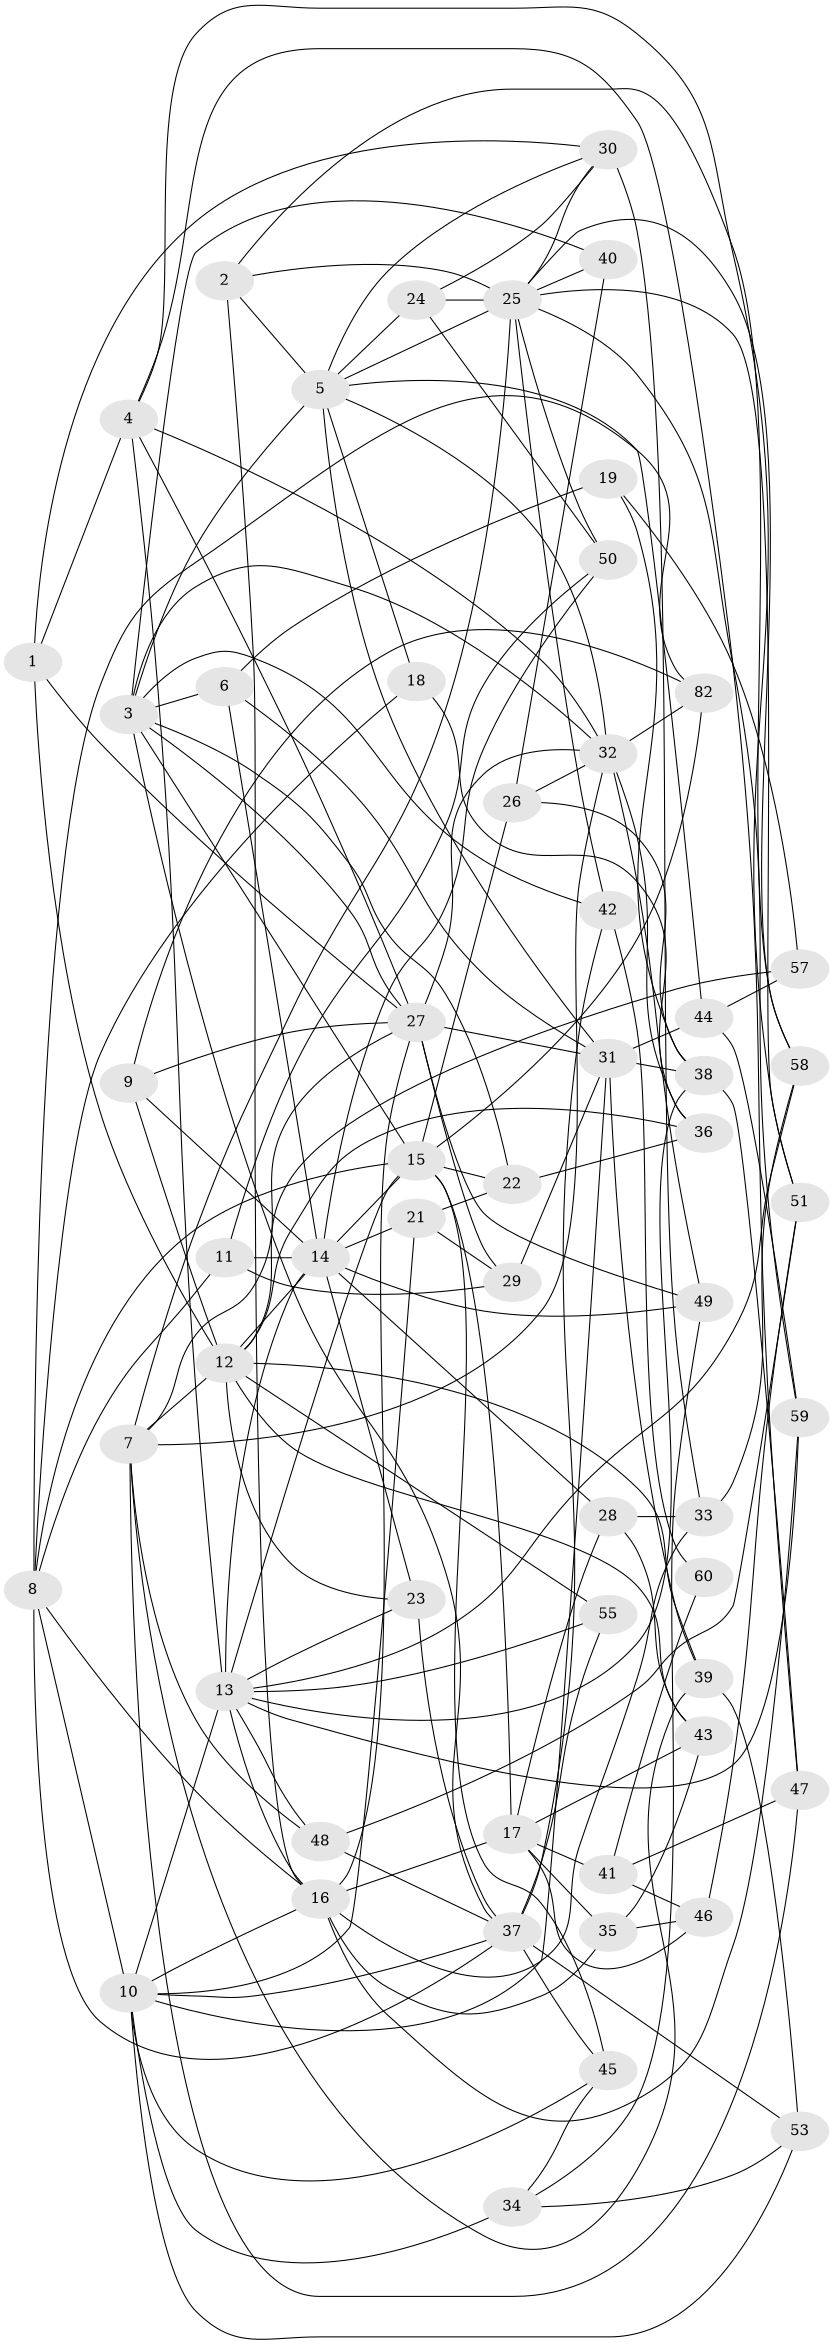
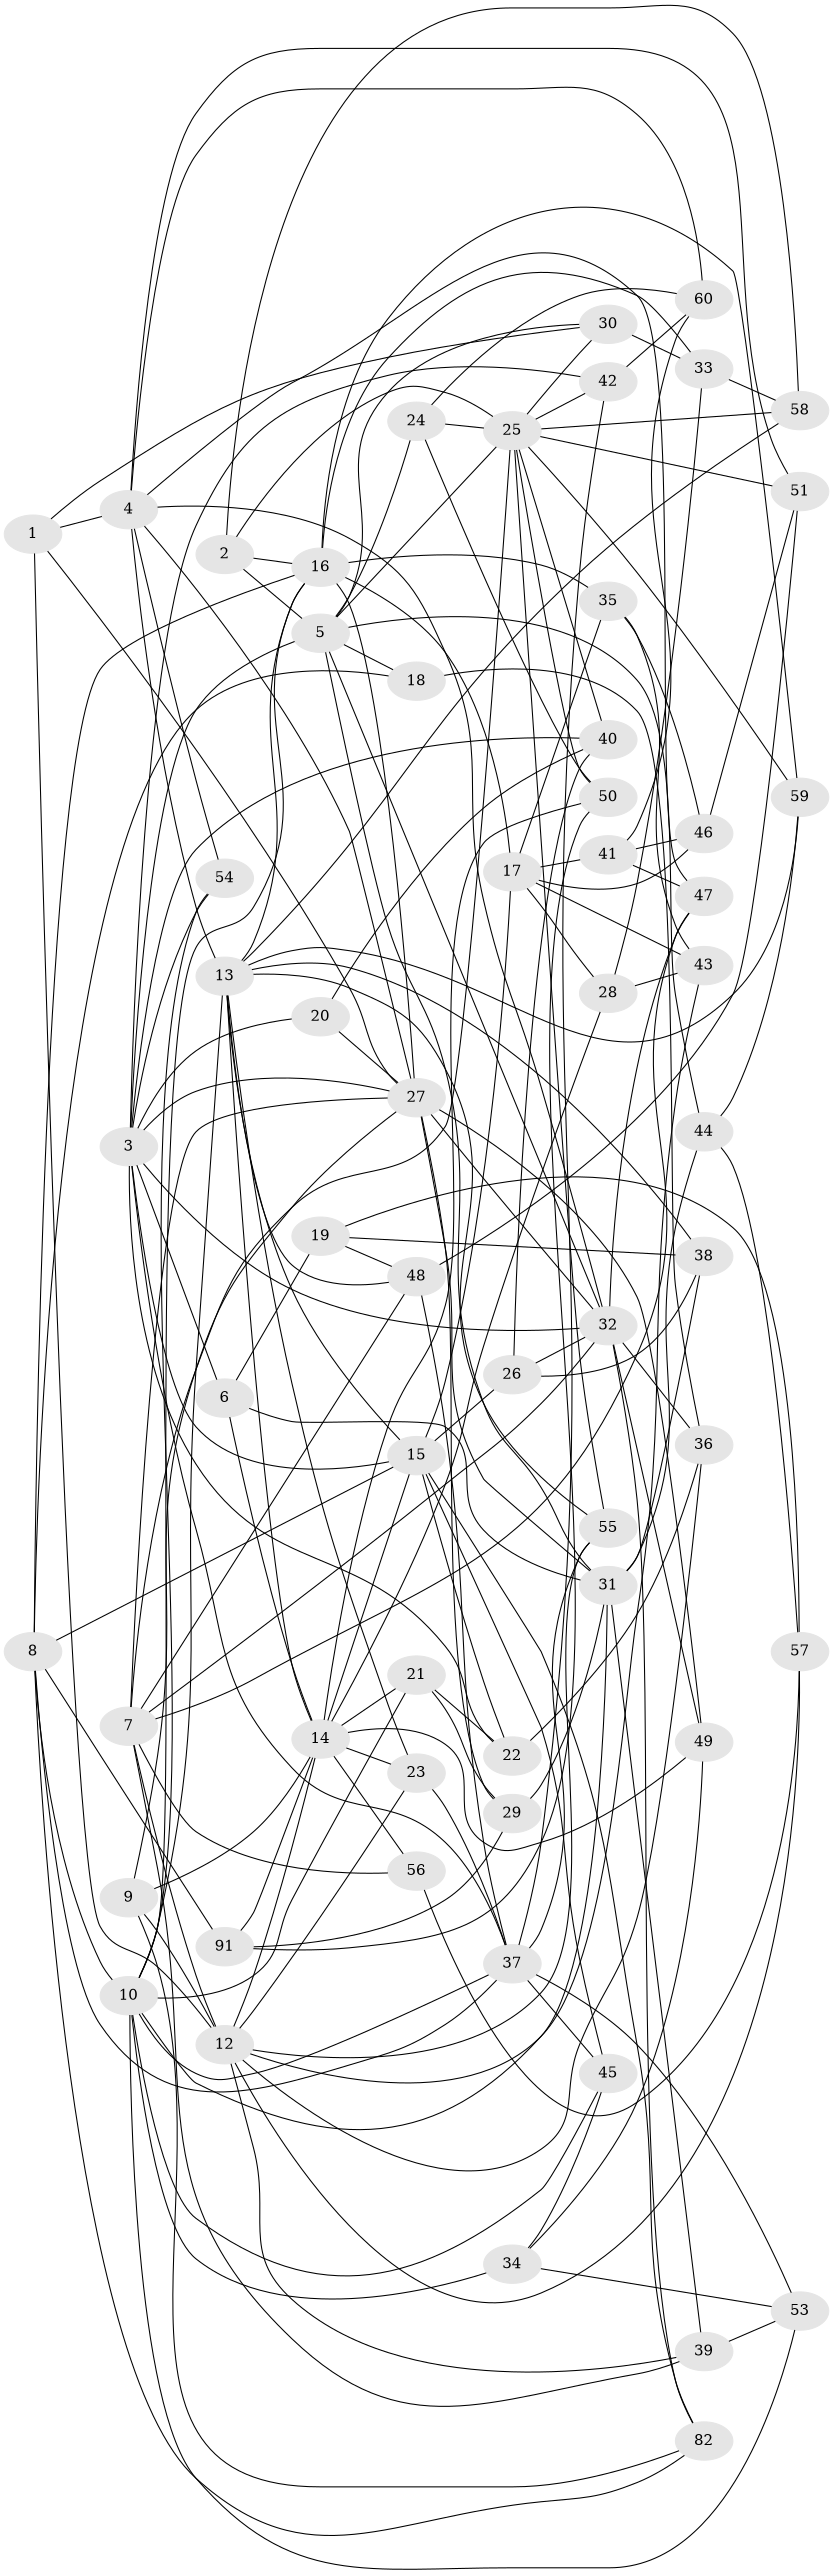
  graph {
    rankdir=LR
    node [color=gray90 style=filled]
    edge [weight=1.0]
    1
    4
    12
    27
    30
    32
+   54
    13
    47
    51
    60
    14
    39
    23
    36
    43
    55
    57
    31
    29
    49
    33
    2
    5
    16
    25
    58
    18
    24
    44
    17
    59
    35
    40
    42
    50
    3
    6
    15
+   20
    22
    37
    19
    n44 [label=82]
    45
    26
    53
    48
    38
    28
    41
    46
+   56
    21
    7
    8
    10
-   11
+   11 [label=91]
    34
    9
    1 -- 4
    1 -- 12
    1 -- 27
    1 -- 30
    4 -- 27
    4 -- 32
+   4 -- 54
    4 -- 13
    4 -- 47
    4 -- 51
+   4 -- 60
    12 -- 14
    12 -- 39
    12 -- 23
    12 -- 36
    12 -- 43
    12 -- 55
    12 -- 57
    27 -- 32
    27 -- 31 [weight=2.0]
    27 -- 29
    27 -- 49
    30 -- 33
-   38 -- 47
+   32 -- 47
    32 -- 36
    32 -- 49
    32 -- n44
    13 -- 14
    13 -- 23
    13 -- 55
    13 -- 16
    13 -- 58
    13 -- 59
    13 -- 15 [weight=2.0]
    13 -- 48
    13 -- 38
    14 -- 23
    14 -- 49
    14 -- 50
    14 -- 15
    14 -- 28
+   14 -- 56
    14 -- 21
    39 -- 53
    23 -- 37
    31 -- 39
    31 -- 44
    31 -- 38
    29 -- 31
    33 -- 58
    2 -- 5
    2 -- 16
    2 -- 25
    2 -- 58
    5 -- 30
    5 -- 32
    5 -- 31
    5 -- 25
    5 -- 18 [weight=2.0]
    5 -- 24
    5 -- 44
    16 -- 27
    16 -- 33
    16 -- 17 [weight=2.0]
    16 -- 59
    16 -- 35
    25 -- 30
    25 -- 51
+   25 -- 55
    25 -- 58
    25 -- 59
    25 -- 40
    25 -- 42
    25 -- 50
    18 -- 36
-   24 -- 30
+   24 -- 60
    24 -- 25
    24 -- 50
    44 -- 57
    44 -- 59
    17 -- 43
    17 -- 35
    17 -- 28
    17 -- 41
    17 -- 46
    35 -- 43
    35 -- 46
    42 -- 60
    3 -- 27
    3 -- 32
+   3 -- 54
    3 -- 5
    3 -- 40
    3 -- 42
    3 -- 6
    3 -- 15
+   3 -- 20
    3 -- 22
    3 -- 37 [weight=2.0]
    6 -- 14
    6 -- 31
    6 -- 19
    15 -- 17
    15 -- 22
    15 -- n44
    15 -- 45
    15 -- 26
+   20 -- 27
+   20 -- 40
    22 -- 36
    37 -- 55
    37 -- 42
    37 -- 45
    37 -- 53
    19 -- 57
+   19 -- 48
    19 -- 38
    26 -- 32
    26 -- 40
    26 -- 38
    48 -- 51
    48 -- 37
    28 -- 43
    28 -- 33
    41 -- 47
    41 -- 60
    41 -- 46
    46 -- 51
+   56 -- 57
    21 -- 29
    21 -- 22
    7 -- 12
    7 -- 27 [weight=2.0]
    7 -- 32
    7 -- 47
    7 -- 39
    7 -- 25
    7 -- 48
+   7 -- 56 [weight=2.0]
    8 -- 16 [weight=2.0]
    8 -- 18
    8 -- 15
    8 -- 37
    8 -- n44
    8 -- 10
    8 -- 11
+   10 -- 54 [weight=2.0]
    10 -- 13
    10 -- 31
    10 -- 16 [weight=2.0]
    10 -- 37
    10 -- 45
    10 -- 53
    10 -- 21
    10 -- 34
    11 -- 14
    11 -- 29
    11 -- 50
    34 -- 49
    34 -- 45
    34 -- 53
    9 -- 12
    9 -- 27
    9 -- 14
    9 -- n44
  }
